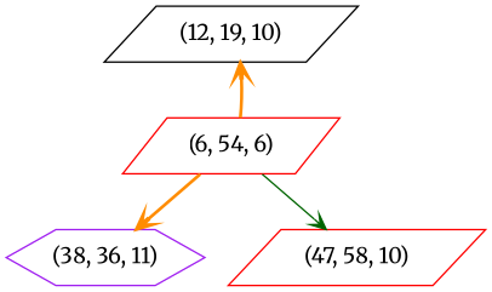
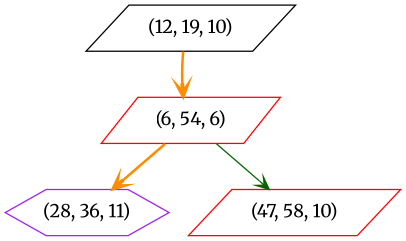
  digraph {
    fontname=Merriweather
    node [color=red fontname=Merriweather shape=parallelogram]
    edge [arrowhead=vee color=darkorange fontname=Merriweather style=bold]
    "(12, 19, 10)" [color=black]
    "(6, 54, 6)"
-   "(28, 36, 11)" [color=purple shape=hexagon label="(38, 36, 11)"]
+   "(28, 36, 11)" [color=purple shape=hexagon]
    n4 [label="(47, 58, 10)"]
-   "(6, 54, 6)" -> "(12, 19, 10)"
+   "(12, 19, 10)" -> "(6, 54, 6)"
    "(6, 54, 6)" -> "(28, 36, 11)"
    "(6, 54, 6)" -> n4 [color=darkgreen style=solid]
  }
